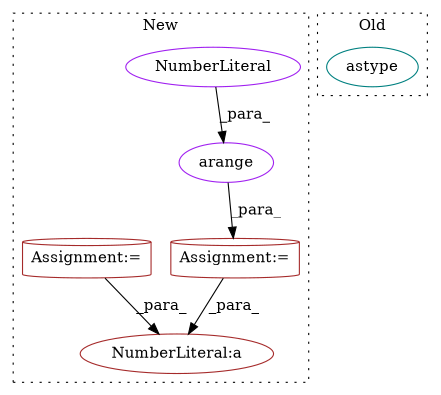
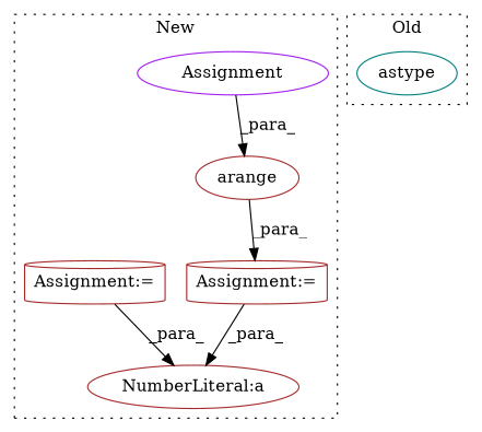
  digraph {
    node [a=32 color=brown l="7,1" shape=ellipse]
-   n1 [color=purple label=arange s="11889,11901"]
+   n1 [label=arange s="11889,11901"]
    n2 [a=7 l=35 label="Assignment:=" s=11876 shape=cylinder]
    n3 [a=27 l=3 label="NumberLiteral:a" s=11805]
-   n4 [a=34 color=purple l=1 label=NumberLiteral s=11896]
+   n4 [a=34 color=purple l=1 label=Assignment s=11896]
    n5 [a=7 l=1 label="Assignment:=" s=11727 shape=cylinder]
    n6 [color=teal label=astype s="11644,11660"]
    subgraph cluster_1 {
      label=New
      style=dotted
      n1
      n2
      n3
      n4
      n5
    }
    subgraph cluster_2 {
      label=Old
      style=dotted
      n6
    }
    n1 -> n2 [label=_para_]
    n2 -> n3 [label=_para_]
    n4 -> n1 [label=_para_]
    n5 -> n3 [label=_para_]
  }
